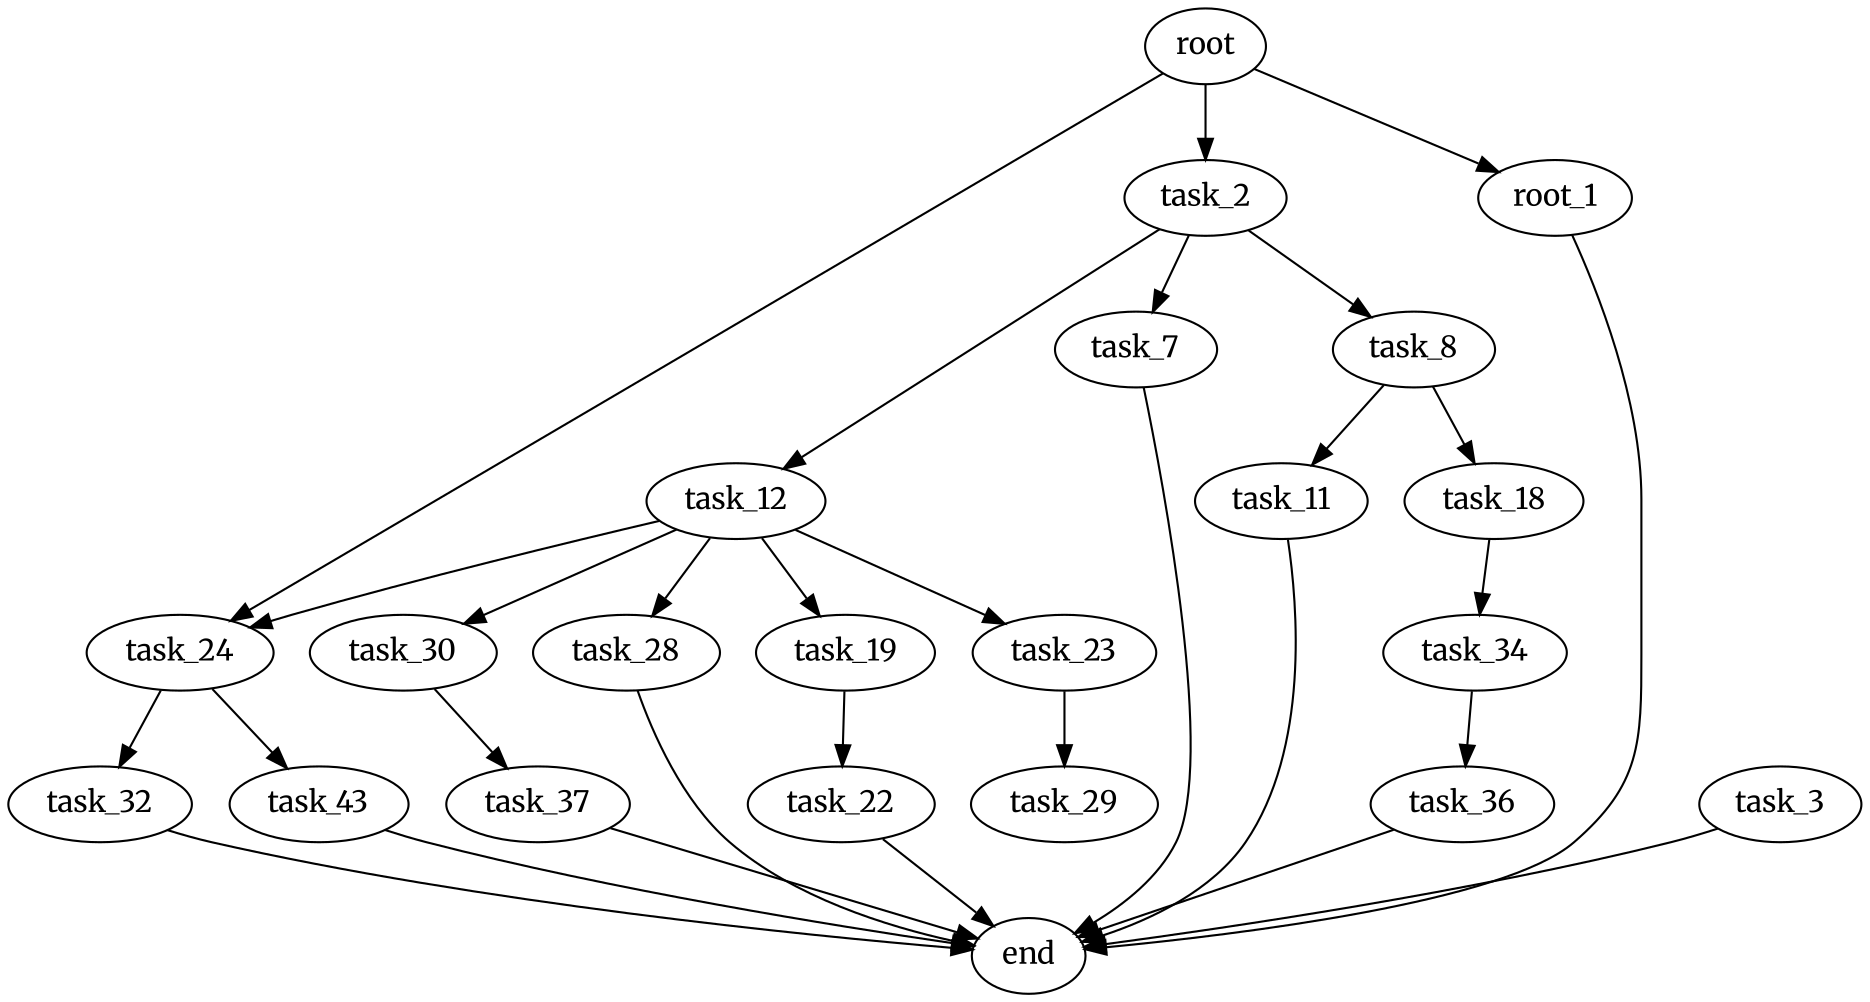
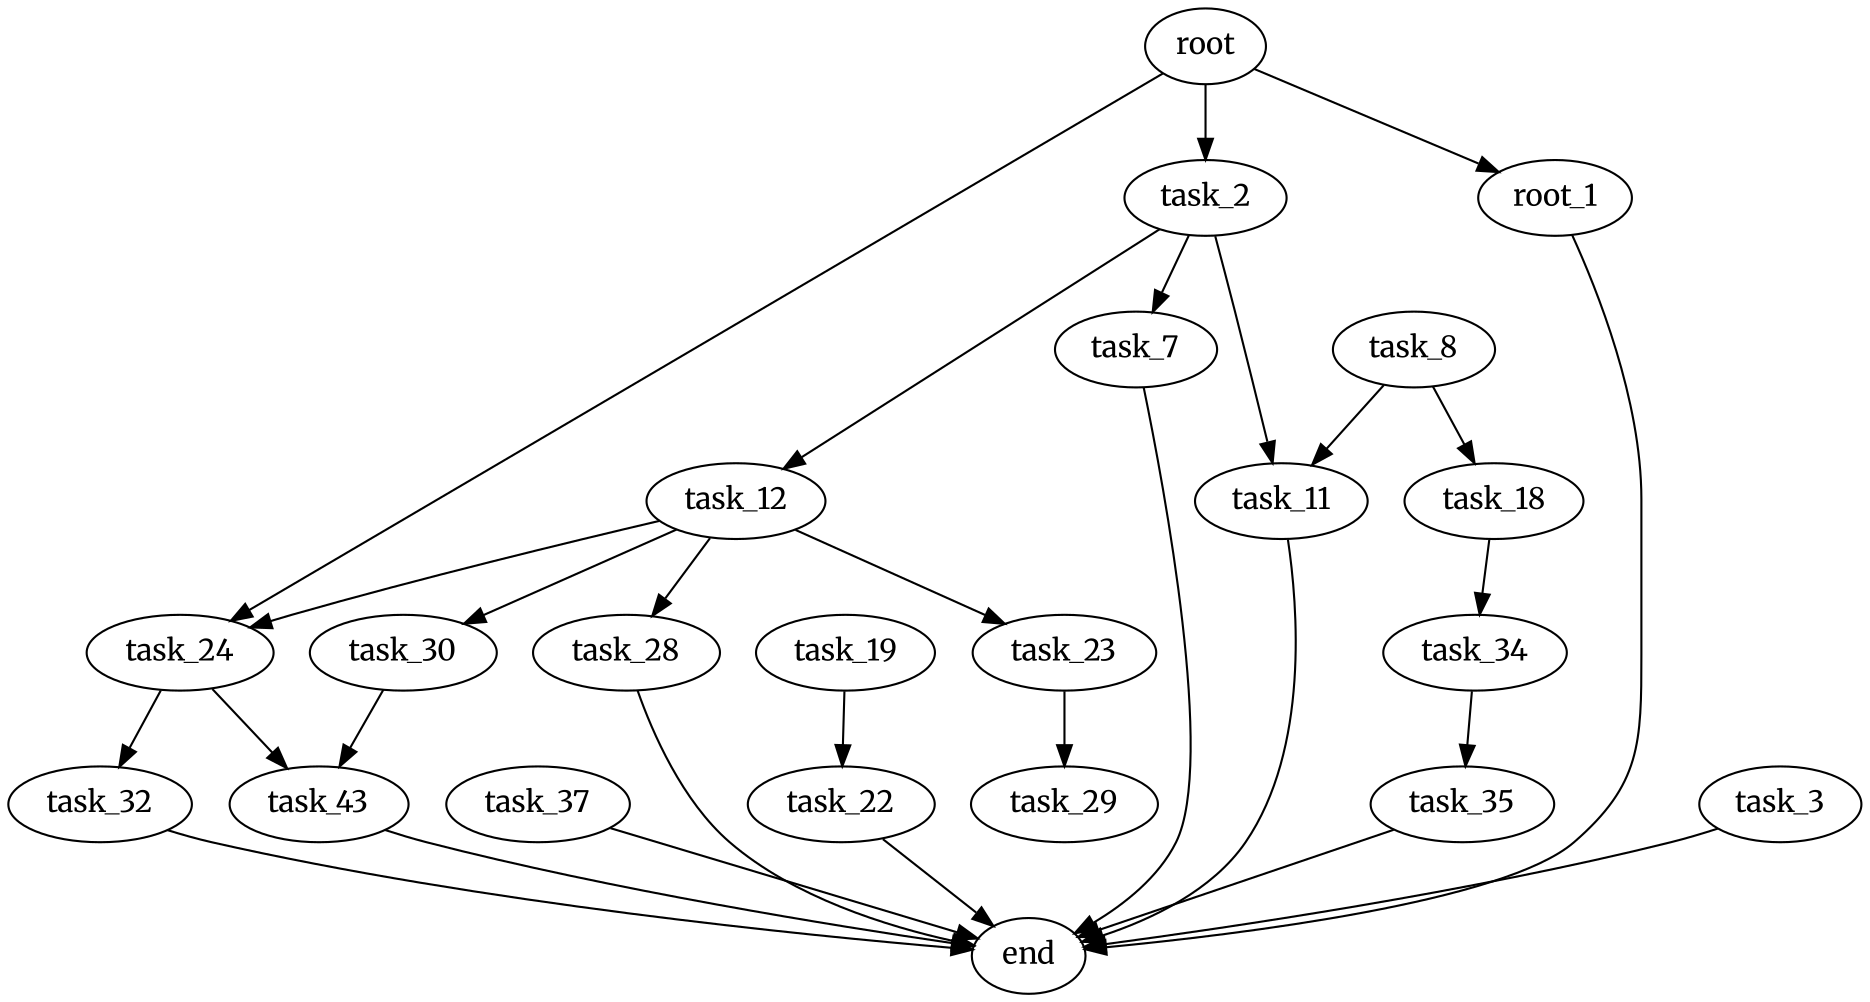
  digraph {
    fontname=Merriweather
    node [fontname=Merriweather]
    edge [fontname=Merriweather]
    n1 [label=root_1]
    root
    task_2
    task_24
    end
    task_7
    task_8
    task_12
    task_3
    task_11
    task_18
    task_19
    task_23
    task_28
    task_30
    task_34
    task_22
    task_29
    task_32
    n20 [label=task_43]
    task_37
-   task_36
+   task_36 [label=task_35]
    n1 -> end
    root -> n1
    root -> task_2
    root -> task_24
    task_2 -> task_7
-   task_2 -> task_8
+   task_2 -> task_11
    task_2 -> task_12
    task_24 -> task_32
    task_24 -> n20
    task_7 -> end
    task_8 -> task_11
    task_8 -> task_18
    task_12 -> task_24
-   task_12 -> task_19
    task_12 -> task_23
    task_12 -> task_28
    task_12 -> task_30
    task_3 -> end
    task_11 -> end
    task_18 -> task_34
    task_19 -> task_22
    task_23 -> task_29
    task_28 -> end
-   task_30 -> task_37
+   task_30 -> n20
    task_34 -> task_36
    task_22 -> end
    task_32 -> end
    n20 -> end
    task_37 -> end
    task_36 -> end
  }
